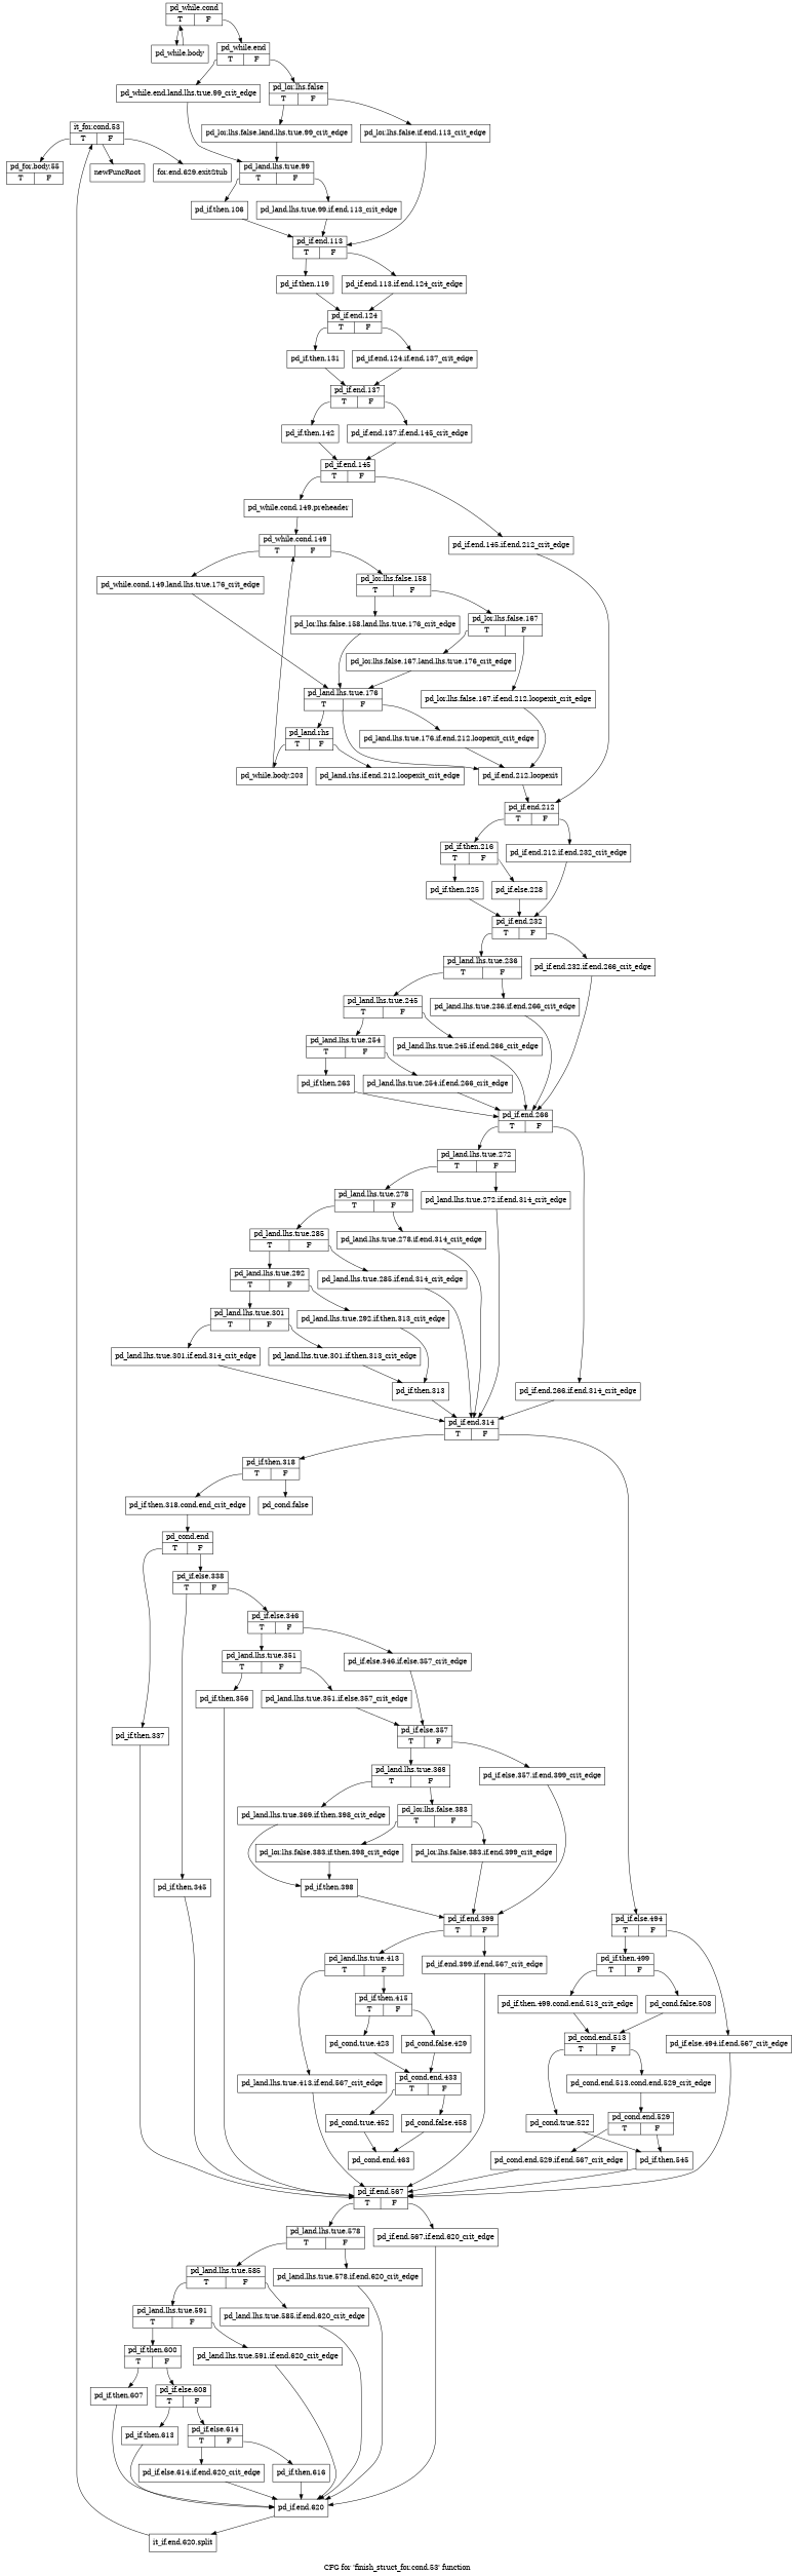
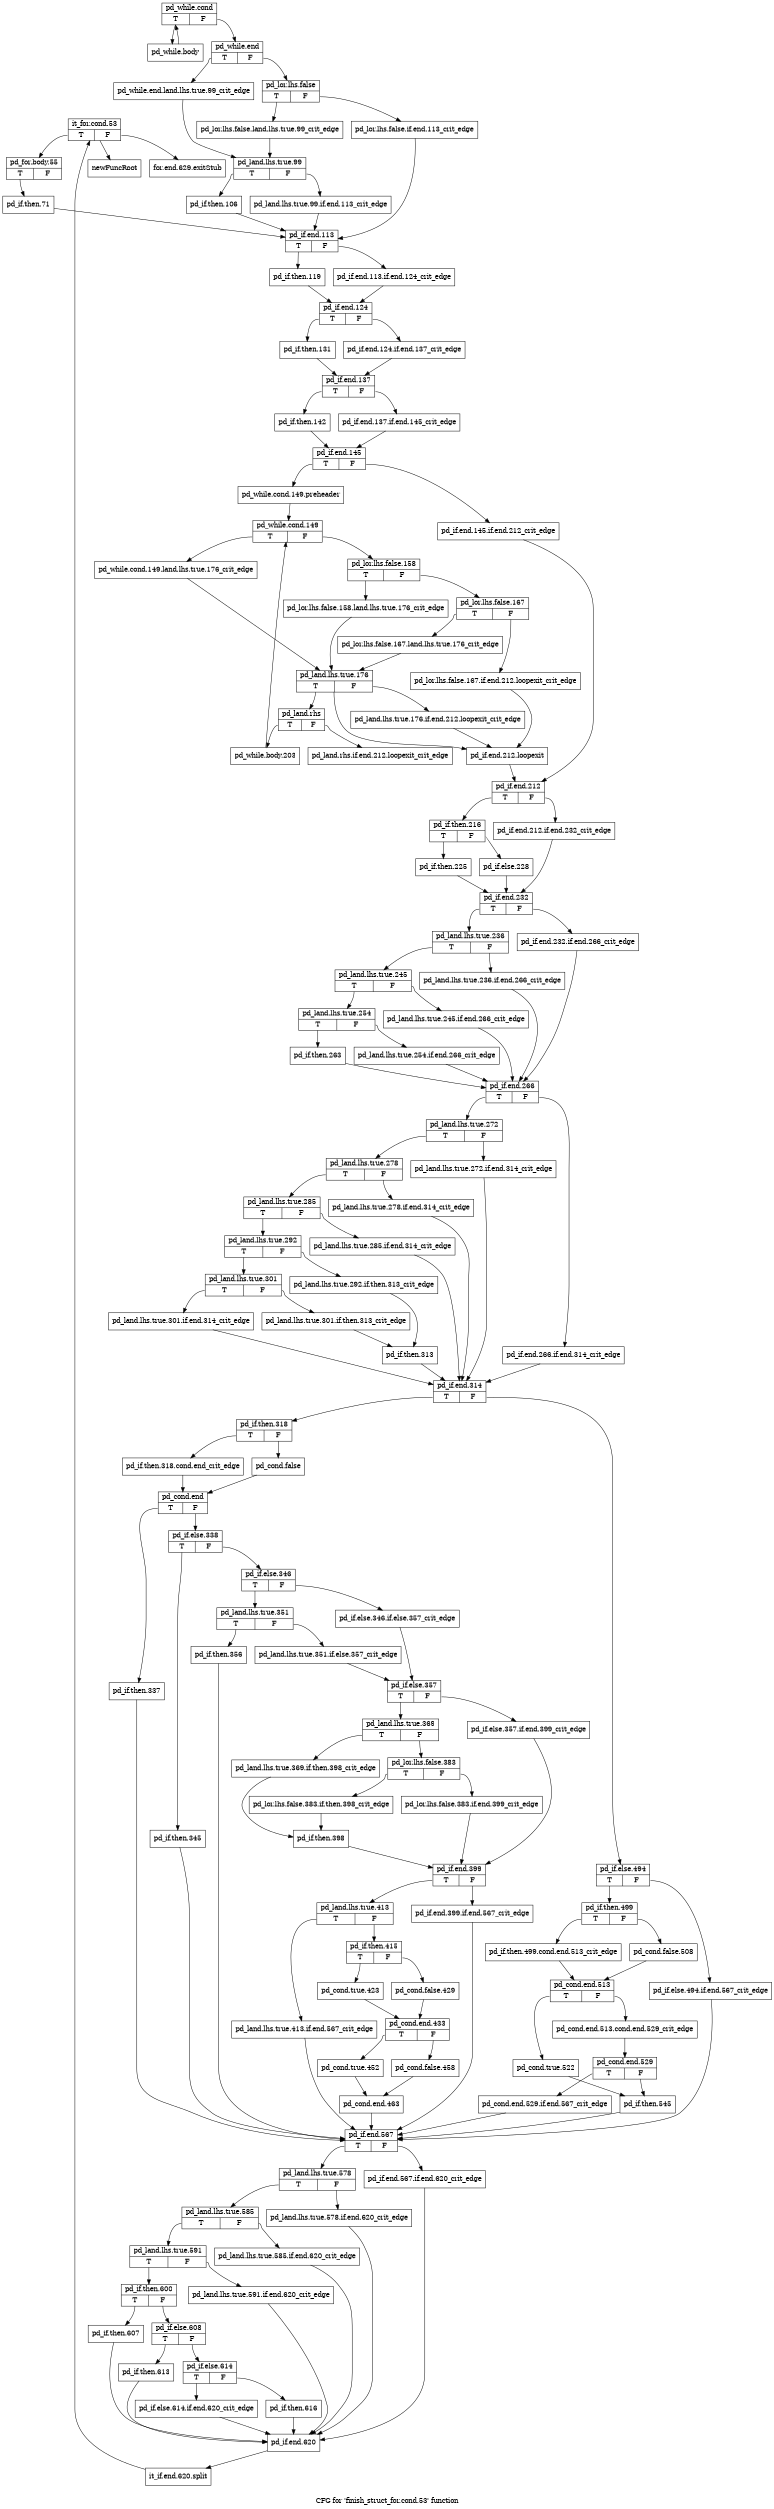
  digraph {
    label="CFG for 'finish_struct_for.cond.53' function"
    node [shape=record]
    n1 [label="{newFuncRoot}"]
    n2 [label="{it_for.cond.53|{<s0>T|<s1>F}}"]
    n3 [label="{for.end.629.exitStub}"]
    n4 [label="{pd_for.body.55|{<s0>T|<s1>F}}"]
+   n5 [label="{pd_if.then.71}"]
    n6 [label="{pd_if.end.113|{<s0>T|<s1>F}}"]
    n7 [label="{pd_if.then.119}"]
    n8 [label="{pd_if.end.113.if.end.124_crit_edge}"]
    n9 [label="{pd_while.cond|{<s0>T|<s1>F}}"]
    n10 [label="{pd_while.body}"]
    n11 [label="{pd_while.end|{<s0>T|<s1>F}}"]
    n12 [label="{pd_while.end.land.lhs.true.99_crit_edge}"]
    n13 [label="{pd_lor.lhs.false|{<s0>T|<s1>F}}"]
    n14 [label="{pd_land.lhs.true.99|{<s0>T|<s1>F}}"]
    n15 [label="{pd_lor.lhs.false.land.lhs.true.99_crit_edge}"]
    n16 [label="{pd_lor.lhs.false.if.end.113_crit_edge}"]
    n17 [label="{pd_if.then.106}"]
    n18 [label="{pd_land.lhs.true.99.if.end.113_crit_edge}"]
    n19 [label="{pd_if.end.124|{<s0>T|<s1>F}}"]
    n20 [label="{pd_if.then.131}"]
    n21 [label="{pd_if.end.124.if.end.137_crit_edge}"]
    n22 [label="{pd_if.end.137|{<s0>T|<s1>F}}"]
    n23 [label="{pd_if.then.142}"]
    n24 [label="{pd_if.end.137.if.end.145_crit_edge}"]
    n25 [label="{pd_if.end.145|{<s0>T|<s1>F}}"]
    n26 [label="{pd_while.cond.149.preheader}"]
    n27 [label="{pd_if.end.145.if.end.212_crit_edge}"]
    n28 [label="{pd_while.cond.149|{<s0>T|<s1>F}}"]
    n29 [label="{pd_if.end.212|{<s0>T|<s1>F}}"]
    n30 [label="{pd_while.cond.149.land.lhs.true.176_crit_edge}"]
    n31 [label="{pd_lor.lhs.false.158|{<s0>T|<s1>F}}"]
    n32 [label="{pd_if.then.216|{<s0>T|<s1>F}}"]
    n33 [label="{pd_if.end.212.if.end.232_crit_edge}"]
    n34 [label="{pd_if.then.225}"]
    n35 [label="{pd_if.else.228}"]
    n36 [label="{pd_if.end.232|{<s0>T|<s1>F}}"]
    n37 [label="{pd_land.lhs.true.176|{<s0>T|<s1>F}}"]
    n38 [label="{pd_lor.lhs.false.158.land.lhs.true.176_crit_edge}"]
    n39 [label="{pd_lor.lhs.false.167|{<s0>T|<s1>F}}"]
    n40 [label="{pd_if.end.212.loopexit}"]
    n41 [label="{pd_land.rhs|{<s0>T|<s1>F}}"]
    n42 [label="{pd_land.lhs.true.176.if.end.212.loopexit_crit_edge}"]
    n43 [label="{pd_lor.lhs.false.167.land.lhs.true.176_crit_edge}"]
    n44 [label="{pd_lor.lhs.false.167.if.end.212.loopexit_crit_edge}"]
    n45 [label="{pd_while.body.203}"]
    n46 [label="{pd_land.rhs.if.end.212.loopexit_crit_edge}"]
    n47 [label="{pd_land.lhs.true.236|{<s0>T|<s1>F}}"]
    n48 [label="{pd_if.end.232.if.end.266_crit_edge}"]
    n49 [label="{pd_land.lhs.true.245|{<s0>T|<s1>F}}"]
    n50 [label="{pd_land.lhs.true.236.if.end.266_crit_edge}"]
    n51 [label="{pd_if.end.266|{<s0>T|<s1>F}}"]
    n52 [label="{pd_land.lhs.true.254|{<s0>T|<s1>F}}"]
    n53 [label="{pd_land.lhs.true.245.if.end.266_crit_edge}"]
    n54 [label="{pd_land.lhs.true.272|{<s0>T|<s1>F}}"]
    n55 [label="{pd_if.end.266.if.end.314_crit_edge}"]
    n56 [label="{pd_land.lhs.true.278|{<s0>T|<s1>F}}"]
    n57 [label="{pd_land.lhs.true.272.if.end.314_crit_edge}"]
    n58 [label="{pd_if.end.314|{<s0>T|<s1>F}}"]
    n59 [label="{pd_if.then.263}"]
    n60 [label="{pd_land.lhs.true.254.if.end.266_crit_edge}"]
    n61 [label="{pd_land.lhs.true.285|{<s0>T|<s1>F}}"]
    n62 [label="{pd_land.lhs.true.278.if.end.314_crit_edge}"]
    n63 [label="{pd_if.then.318|{<s0>T|<s1>F}}"]
    n64 [label="{pd_if.else.494|{<s0>T|<s1>F}}"]
    n65 [label="{pd_if.then.318.cond.end_crit_edge}"]
    n66 [label="{pd_cond.false}"]
    n67 [label="{pd_if.then.499|{<s0>T|<s1>F}}"]
    n68 [label="{pd_if.else.494.if.end.567_crit_edge}"]
    n69 [label="{pd_land.lhs.true.292|{<s0>T|<s1>F}}"]
    n70 [label="{pd_land.lhs.true.285.if.end.314_crit_edge}"]
    n71 [label="{pd_land.lhs.true.301|{<s0>T|<s1>F}}"]
    n72 [label="{pd_land.lhs.true.292.if.then.313_crit_edge}"]
    n73 [label="{pd_land.lhs.true.301.if.end.314_crit_edge}"]
    n74 [label="{pd_land.lhs.true.301.if.then.313_crit_edge}"]
    n75 [label="{pd_if.then.313}"]
    n76 [label="{pd_cond.end|{<s0>T|<s1>F}}"]
    n77 [label="{pd_if.then.499.cond.end.513_crit_edge}"]
    n78 [label="{pd_cond.false.508}"]
    n79 [label="{pd_if.end.567|{<s0>T|<s1>F}}"]
    n80 [label="{pd_cond.end.513|{<s0>T|<s1>F}}"]
    n81 [label="{pd_land.lhs.true.578|{<s0>T|<s1>F}}"]
    n82 [label="{pd_if.end.567.if.end.620_crit_edge}"]
    n83 [label="{pd_land.lhs.true.585|{<s0>T|<s1>F}}"]
    n84 [label="{pd_land.lhs.true.578.if.end.620_crit_edge}"]
    n85 [label="{pd_if.end.620}"]
    n86 [label="{pd_cond.true.522}"]
    n87 [label="{pd_cond.end.513.cond.end.529_crit_edge}"]
    n88 [label="{pd_if.then.545}"]
    n89 [label="{pd_cond.end.529|{<s0>T|<s1>F}}"]
    n90 [label="{pd_cond.end.529.if.end.567_crit_edge}"]
    n91 [label="{pd_if.then.337}"]
    n92 [label="{pd_if.else.338|{<s0>T|<s1>F}}"]
    n93 [label="{pd_if.then.345}"]
    n94 [label="{pd_if.else.346|{<s0>T|<s1>F}}"]
    n95 [label="{pd_land.lhs.true.351|{<s0>T|<s1>F}}"]
    n96 [label="{pd_if.else.346.if.else.357_crit_edge}"]
    n97 [label="{pd_if.then.356}"]
    n98 [label="{pd_land.lhs.true.351.if.else.357_crit_edge}"]
    n99 [label="{pd_if.else.357|{<s0>T|<s1>F}}"]
    n100 [label="{pd_land.lhs.true.369|{<s0>T|<s1>F}}"]
    n101 [label="{pd_if.else.357.if.end.399_crit_edge}"]
    n102 [label="{pd_land.lhs.true.369.if.then.398_crit_edge}"]
    n103 [label="{pd_lor.lhs.false.383|{<s0>T|<s1>F}}"]
    n104 [label="{pd_if.end.399|{<s0>T|<s1>F}}"]
    n105 [label="{pd_if.then.398}"]
    n106 [label="{pd_lor.lhs.false.383.if.then.398_crit_edge}"]
    n107 [label="{pd_lor.lhs.false.383.if.end.399_crit_edge}"]
    n108 [label="{pd_land.lhs.true.413|{<s0>T|<s1>F}}"]
    n109 [label="{pd_if.end.399.if.end.567_crit_edge}"]
    n110 [label="{pd_land.lhs.true.413.if.end.567_crit_edge}"]
    n111 [label="{pd_if.then.415|{<s0>T|<s1>F}}"]
    n112 [label="{pd_cond.true.423}"]
    n113 [label="{pd_cond.false.429}"]
    n114 [label="{pd_cond.end.433|{<s0>T|<s1>F}}"]
    n115 [label="{pd_cond.true.452}"]
    n116 [label="{pd_cond.false.458}"]
    n117 [label="{pd_cond.end.463}"]
    n118 [label="{pd_land.lhs.true.591|{<s0>T|<s1>F}}"]
    n119 [label="{pd_land.lhs.true.585.if.end.620_crit_edge}"]
    n120 [label="{it_if.end.620.split}"]
    n121 [label="{pd_if.then.600|{<s0>T|<s1>F}}"]
    n122 [label="{pd_land.lhs.true.591.if.end.620_crit_edge}"]
    n123 [label="{pd_if.then.607}"]
    n124 [label="{pd_if.else.608|{<s0>T|<s1>F}}"]
    n125 [label="{pd_if.then.613}"]
    n126 [label="{pd_if.else.614|{<s0>T|<s1>F}}"]
    n127 [label="{pd_if.else.614.if.end.620_crit_edge}"]
    n128 [label="{pd_if.then.616}"]
    n2 -> n1
    n2 -> n3 [tailport=s1]
    n2 -> n4 [tailport=s0]
+   n4 -> n5 [tailport=s0]
+   n5 -> n6
    n6 -> n7 [tailport=s0]
    n6 -> n8 [tailport=s1]
    n7 -> n19
    n8 -> n19
    n9 -> n10 [tailport=s0]
    n9 -> n11 [tailport=s1]
    n10 -> n9
    n11 -> n12 [tailport=s0]
    n11 -> n13 [tailport=s1]
    n12 -> n14
    n13 -> n15 [tailport=s0]
    n13 -> n16 [tailport=s1]
    n14 -> n17 [tailport=s0]
    n14 -> n18 [tailport=s1]
    n15 -> n14
    n16 -> n6
    n17 -> n6
    n18 -> n6
    n19 -> n20 [tailport=s0]
    n19 -> n21 [tailport=s1]
    n20 -> n22
    n21 -> n22
    n22 -> n23 [tailport=s0]
    n22 -> n24 [tailport=s1]
    n23 -> n25
    n24 -> n25
    n25 -> n26 [tailport=s0]
    n25 -> n27 [tailport=s1]
    n26 -> n28
    n27 -> n29
    n28 -> n30 [tailport=s0]
    n28 -> n31 [tailport=s1]
    n29 -> n32 [tailport=s0]
    n29 -> n33 [tailport=s1]
    n30 -> n37
    n31 -> n38 [tailport=s0]
    n31 -> n39 [tailport=s1]
    n32 -> n34 [tailport=s0]
    n32 -> n35 [tailport=s1]
    n33 -> n36
    n34 -> n36
    n35 -> n36
    n36 -> n47 [tailport=s0]
    n36 -> n48 [tailport=s1]
    n37 -> n40
    n37 -> n41 [tailport=s0]
    n37 -> n42 [tailport=s1]
    n38 -> n37
    n39 -> n43 [tailport=s0]
    n39 -> n44 [tailport=s1]
    n40 -> n29
    n41 -> n45 [tailport=s0]
    n41 -> n46 [tailport=s1]
    n42 -> n40
    n43 -> n37
    n44 -> n40
    n45 -> n28
    n47 -> n49 [tailport=s0]
    n47 -> n50 [tailport=s1]
    n48 -> n51
    n49 -> n52 [tailport=s0]
    n49 -> n53 [tailport=s1]
    n50 -> n51
    n51 -> n54 [tailport=s0]
    n51 -> n55 [tailport=s1]
    n52 -> n59 [tailport=s0]
    n52 -> n60 [tailport=s1]
    n53 -> n51
    n54 -> n56 [tailport=s0]
    n54 -> n57 [tailport=s1]
    n55 -> n58
    n56 -> n61 [tailport=s0]
    n56 -> n62 [tailport=s1]
    n57 -> n58
    n58 -> n63 [tailport=s0]
    n58 -> n64 [tailport=s1]
    n59 -> n51
    n60 -> n51
    n61 -> n69 [tailport=s0]
    n61 -> n70 [tailport=s1]
    n62 -> n58
    n63 -> n65 [tailport=s0]
    n63 -> n66 [tailport=s1]
    n64 -> n67 [tailport=s0]
    n64 -> n68 [tailport=s1]
    n65 -> n76
+   n66 -> n76
    n67 -> n77 [tailport=s0]
    n67 -> n78 [tailport=s1]
    n68 -> n79
    n69 -> n71 [tailport=s0]
    n69 -> n72 [tailport=s1]
    n70 -> n58
    n71 -> n73 [tailport=s0]
    n71 -> n74 [tailport=s1]
    n72 -> n75
    n73 -> n58
    n74 -> n75
    n75 -> n58
    n76 -> n91 [tailport=s0]
    n76 -> n92 [tailport=s1]
    n77 -> n80
    n78 -> n80
    n79 -> n81 [tailport=s0]
    n79 -> n82 [tailport=s1]
    n80 -> n86 [tailport=s0]
    n80 -> n87 [tailport=s1]
    n81 -> n83 [tailport=s0]
    n81 -> n84 [tailport=s1]
    n82 -> n85
    n83 -> n118 [tailport=s0]
    n83 -> n119 [tailport=s1]
    n84 -> n85
    n85 -> n120
    n86 -> n88
    n87 -> n89
    n88 -> n79
    n89 -> n88 [tailport=s1]
    n89 -> n90 [tailport=s0]
    n90 -> n79
    n91 -> n79
    n92 -> n93 [tailport=s0]
    n92 -> n94 [tailport=s1]
    n93 -> n79
    n94 -> n95 [tailport=s0]
    n94 -> n96 [tailport=s1]
    n95 -> n97 [tailport=s0]
    n95 -> n98 [tailport=s1]
    n96 -> n99
    n97 -> n79
    n98 -> n99
    n99 -> n100 [tailport=s0]
    n99 -> n101 [tailport=s1]
    n100 -> n102 [tailport=s0]
    n100 -> n103 [tailport=s1]
    n101 -> n104
    n102 -> n105
    n103 -> n106 [tailport=s0]
    n103 -> n107 [tailport=s1]
    n104 -> n108 [tailport=s0]
    n104 -> n109 [tailport=s1]
    n105 -> n104
    n106 -> n105
    n107 -> n104
    n108 -> n110 [tailport=s0]
    n108 -> n111 [tailport=s1]
    n109 -> n79
    n110 -> n79
    n111 -> n112 [tailport=s0]
    n111 -> n113 [tailport=s1]
    n112 -> n114
    n113 -> n114
    n114 -> n115 [tailport=s0]
    n114 -> n116 [tailport=s1]
    n115 -> n117
    n116 -> n117
+   n117 -> n79
    n118 -> n121 [tailport=s0]
    n118 -> n122 [tailport=s1]
    n119 -> n85
    n120 -> n2
    n121 -> n123 [tailport=s0]
    n121 -> n124 [tailport=s1]
    n122 -> n85
    n123 -> n85
    n124 -> n125 [tailport=s0]
    n124 -> n126 [tailport=s1]
    n125 -> n85
    n126 -> n127 [tailport=s0]
    n126 -> n128 [tailport=s1]
    n127 -> n85
    n128 -> n85
  }
